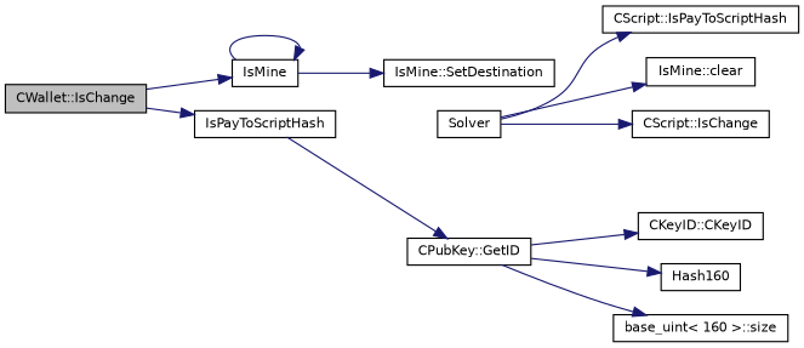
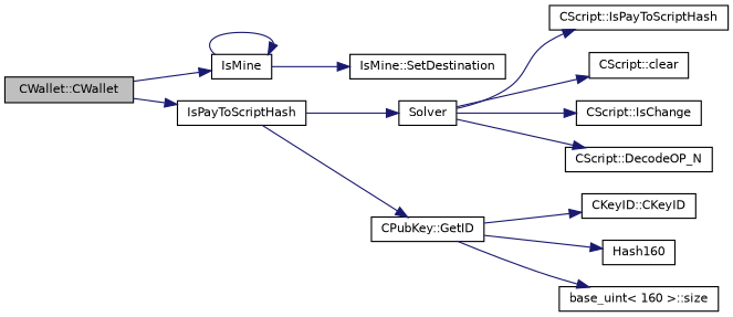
  digraph {
    rankdir=LR
    node [color=black fillcolor=white fontname=Helvetica fontsize=10 shape=record style=filled]
    edge [color=midnightblue fontname=Helvetica fontsize=10 labelfontname=Helvetica labelfontsize=10 style=solid]
-   n1 [fillcolor=grey75 fontcolor=black height=0.2 label="CWallet::IsChange" width=0.4]
+   n1 [fillcolor=grey75 fontcolor=black height=0.2 label="CWallet::CWallet" width=0.4]
    n2 [height=0.2 label=IsMine width=0.4]
    n3 [height=0.2 label=IsPayToScriptHash width=0.4]
    n4 [height=0.2 label="IsMine::SetDestination" width=0.4]
    n5 [height=0.2 label=Solver width=0.4]
    n6 [height=0.2 label="CPubKey::GetID" width=0.4]
    n7 [height=0.2 label="CScript::IsPayToScriptHash" width=0.4]
-   n8 [height=0.2 label="IsMine::clear" width=0.4]
+   n8 [height=0.2 label="CScript::clear" width=0.4]
    n9 [height=0.2 label="CScript::IsChange" width=0.4]
+   n10 [height=0.2 label="CScript::DecodeOP_N" width=0.4]
    n11 [height=0.2 label="CKeyID::CKeyID" width=0.4]
    n12 [height=0.2 label=Hash160 width=0.4]
    n13 [height=0.2 label="base_uint\< 160 \>::size" width=0.4]
    n1 -> n2
    n1 -> n3
    n2 -> n2
    n2 -> n4
+   n3 -> n5
    n3 -> n6
    n5 -> n7
    n5 -> n8
    n5 -> n9
+   n5 -> n10
    n6 -> n11
    n6 -> n12
    n6 -> n13
  }
